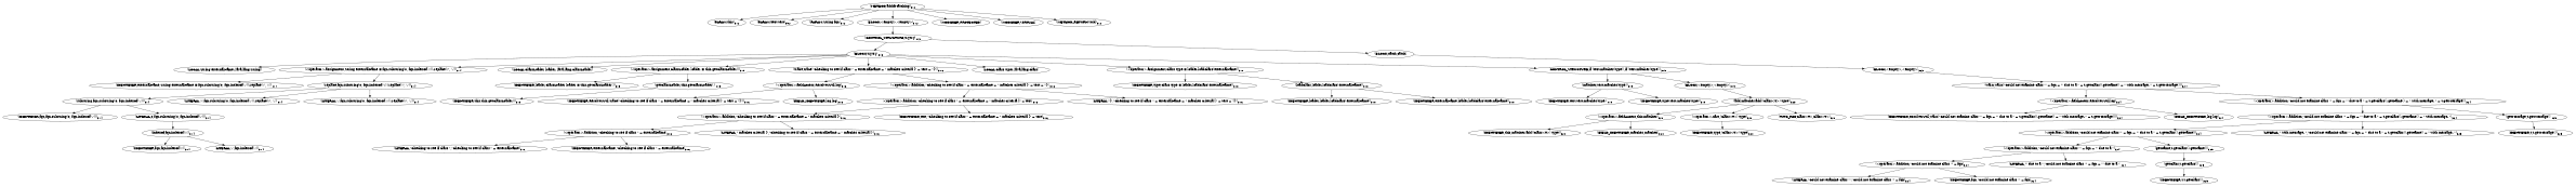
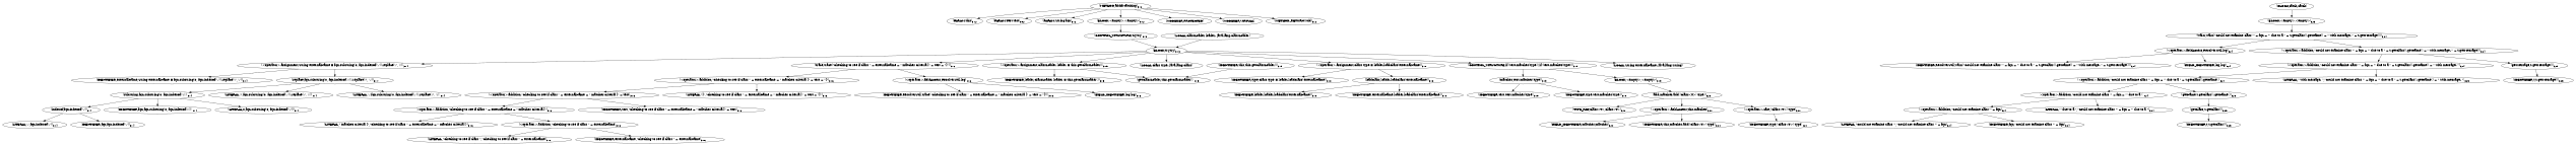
  digraph {
    n1 [label=<(METHOD,addIfMatching)<SUB>312</SUB>>]
    n2 [label=<(PARAM,this)<SUB>312</SUB>>]
    n3 [label=<(PARAM,Test test)<SUB>392</SUB>>]
    n4 [label=<(PARAM,String fqn)<SUB>312</SUB>>]
    n5 [label=<(BLOCK,&lt;empty&gt;,&lt;empty&gt;)<SUB>312</SUB>>]
    n6 [label=<(MODIFIER,PROTECTED)>]
    n7 [label=<(MODIFIER,VIRTUAL)>]
    n8 [label=<(METHOD_RETURN,void)<SUB>312</SUB>>]
    n9 [label=<(CONTROL_STRUCTURE,try,try)<SUB>313</SUB>>]
    n10 [label=<(BLOCK,try,try)<SUB>313</SUB>>]
    n11 [label=<(BLOCK,catch,catch)>]
    n12 [label=<(LOCAL,String externalName: java.lang.String)>]
    n13 [label=<(&lt;operator&gt;.assignment,String externalName = fqn.substring(0, fqn.indexOf('.')).replace('/', '.'))<SUB>314</SUB>>]
    n14 [label=<(LOCAL,ClassLoader loader: java.lang.ClassLoader)>]
    n15 [label=<(&lt;operator&gt;.assignment,ClassLoader loader = this.getClassLoader())<SUB>315</SUB>>]
    n16 [label=<(trace,trace(&quot;Checking to see if class &quot; + externalName + &quot; matches criteria [&quot; + test + &quot;]&quot;))<SUB>316</SUB>>]
    n17 [label=<(LOCAL,Class type: java.lang.Class)>]
    n18 [label=<(&lt;operator&gt;.assignment,Class type = loader.loadClass(externalName))<SUB>318</SUB>>]
    n19 [label=<(CONTROL_STRUCTURE,if (test.matches(type)),if (test.matches(type)))<SUB>319</SUB>>]
    n20 [label=<(BLOCK,&lt;empty&gt;,&lt;empty&gt;)<SUB>323</SUB>>]
    n21 [label=<(IDENTIFIER,externalName,String externalName = fqn.substring(0, fqn.indexOf('.')).replace('/', '.'))<SUB>314</SUB>>]
    n22 [label=<(replace,fqn.substring(0, fqn.indexOf('.')).replace('/', '.'))<SUB>314</SUB>>]
    n23 [label=<(IDENTIFIER,loader,ClassLoader loader = this.getClassLoader())<SUB>315</SUB>>]
    n24 [label=<(getClassLoader,this.getClassLoader())<SUB>315</SUB>>]
    n25 [label=<(&lt;operator&gt;.fieldAccess,ResolverUtil.log)<SUB>316</SUB>>]
    n26 [label=<(&lt;operator&gt;.addition,&quot;Checking to see if class &quot; + externalName + &quot; matches criteria [&quot; + test + &quot;]&quot;)<SUB>316</SUB>>]
    n27 [label=<(IDENTIFIER,type,Class type = loader.loadClass(externalName))<SUB>318</SUB>>]
    n28 [label=<(loadClass,loader.loadClass(externalName))<SUB>318</SUB>>]
    n29 [label=<(matches,test.matches(type))<SUB>319</SUB>>]
    n30 [label=<(BLOCK,&lt;empty&gt;,&lt;empty&gt;)<SUB>319</SUB>>]
    n31 [label=<(substring,fqn.substring(0, fqn.indexOf('.')))<SUB>314</SUB>>]
    n32 [label=<(LITERAL,'/',fqn.substring(0, fqn.indexOf('.')).replace('/', '.'))<SUB>314</SUB>>]
    n33 [label=<(LITERAL,'.',fqn.substring(0, fqn.indexOf('.')).replace('/', '.'))<SUB>314</SUB>>]
    n34 [label=<(IDENTIFIER,fqn,fqn.substring(0, fqn.indexOf('.')))<SUB>314</SUB>>]
    n35 [label=<(LITERAL,0,fqn.substring(0, fqn.indexOf('.')))<SUB>314</SUB>>]
    n36 [label=<(indexOf,fqn.indexOf('.'))<SUB>314</SUB>>]
    n37 [label=<(IDENTIFIER,fqn,fqn.indexOf('.'))<SUB>314</SUB>>]
    n38 [label=<(LITERAL,'.',fqn.indexOf('.'))<SUB>314</SUB>>]
    n39 [label=<(IDENTIFIER,this,this.getClassLoader())<SUB>315</SUB>>]
    n40 [label=<(IDENTIFIER,ResolverUtil,trace(&quot;Checking to see if class &quot; + externalName + &quot; matches criteria [&quot; + test + &quot;]&quot;))<SUB>316</SUB>>]
    n41 [label=<(FIELD_IDENTIFIER,log,log)<SUB>316</SUB>>]
    n42 [label=<(&lt;operator&gt;.addition,&quot;Checking to see if class &quot; + externalName + &quot; matches criteria [&quot; + test)<SUB>316</SUB>>]
    n43 [label=<(LITERAL,&quot;]&quot;,&quot;Checking to see if class &quot; + externalName + &quot; matches criteria [&quot; + test + &quot;]&quot;)<SUB>316</SUB>>]
    n44 [label=<(&lt;operator&gt;.addition,&quot;Checking to see if class &quot; + externalName + &quot; matches criteria [&quot;)<SUB>316</SUB>>]
    n45 [label=<(IDENTIFIER,test,&quot;Checking to see if class &quot; + externalName + &quot; matches criteria [&quot; + test)<SUB>316</SUB>>]
    n46 [label=<(&lt;operator&gt;.addition,&quot;Checking to see if class &quot; + externalName)<SUB>316</SUB>>]
    n47 [label=<(LITERAL,&quot; matches criteria [&quot;,&quot;Checking to see if class &quot; + externalName + &quot; matches criteria [&quot;)<SUB>316</SUB>>]
    n48 [label=<(LITERAL,&quot;Checking to see if class &quot;,&quot;Checking to see if class &quot; + externalName)<SUB>316</SUB>>]
    n49 [label=<(IDENTIFIER,externalName,&quot;Checking to see if class &quot; + externalName)<SUB>316</SUB>>]
    n50 [label=<(IDENTIFIER,loader,loader.loadClass(externalName))<SUB>318</SUB>>]
    n51 [label=<(IDENTIFIER,externalName,loader.loadClass(externalName))<SUB>318</SUB>>]
    n52 [label=<(IDENTIFIER,test,test.matches(type))<SUB>319</SUB>>]
    n53 [label=<(IDENTIFIER,type,test.matches(type))<SUB>319</SUB>>]
    n54 [label=<(add,matches.add((Class&lt;T&gt;) type))<SUB>323</SUB>>]
    n55 [label=<(&lt;operator&gt;.fieldAccess,this.matches)<SUB>320</SUB>>]
    n56 [label=<(&lt;operator&gt;.cast,(Class&lt;T&gt;) type)<SUB>320</SUB>>]
    n57 [label=<(TYPE_REF,Class&lt;T&gt;,Class&lt;T&gt;)<SUB>320</SUB>>]
    n58 [label=<(IDENTIFIER,this,matches.add((Class&lt;T&gt;) type))<SUB>320</SUB>>]
    n59 [label=<(FIELD_IDENTIFIER,matches,matches)<SUB>320</SUB>>]
    n60 [label=<(IDENTIFIER,type,(Class&lt;T&gt;) type)<SUB>320</SUB>>]
    n61 [label=<(warn,warn(&quot;Could not examine class '&quot; + fqn + &quot;' due to a &quot; + t.getClass().getName() + &quot; with message: &quot; + t.getMessage()))<SUB>324</SUB>>]
    n62 [label=<(&lt;operator&gt;.fieldAccess,ResolverUtil.log)<SUB>324</SUB>>]
    n63 [label=<(&lt;operator&gt;.addition,&quot;Could not examine class '&quot; + fqn + &quot;' due to a &quot; + t.getClass().getName() + &quot; with message: &quot; + t.getMessage())<SUB>324</SUB>>]
    n64 [label=<(IDENTIFIER,ResolverUtil,warn(&quot;Could not examine class '&quot; + fqn + &quot;' due to a &quot; + t.getClass().getName() + &quot; with message: &quot; + t.getMessage()))<SUB>324</SUB>>]
    n65 [label=<(FIELD_IDENTIFIER,log,log)<SUB>324</SUB>>]
    n66 [label=<(&lt;operator&gt;.addition,&quot;Could not examine class '&quot; + fqn + &quot;' due to a &quot; + t.getClass().getName() + &quot; with message: &quot;)<SUB>324</SUB>>]
    n67 [label=<(getMessage,t.getMessage())<SUB>325</SUB>>]
    n68 [label=<(&lt;operator&gt;.addition,&quot;Could not examine class '&quot; + fqn + &quot;' due to a &quot; + t.getClass().getName())<SUB>324</SUB>>]
    n69 [label=<(LITERAL,&quot; with message: &quot;,&quot;Could not examine class '&quot; + fqn + &quot;' due to a &quot; + t.getClass().getName() + &quot; with message: &quot;)<SUB>325</SUB>>]
    n70 [label=<(IDENTIFIER,t,t.getMessage())<SUB>325</SUB>>]
    n71 [label=<(&lt;operator&gt;.addition,&quot;Could not examine class '&quot; + fqn + &quot;' due to a &quot;)<SUB>324</SUB>>]
    n72 [label=<(getName,t.getClass().getName())<SUB>325</SUB>>]
    n73 [label=<(&lt;operator&gt;.addition,&quot;Could not examine class '&quot; + fqn)<SUB>324</SUB>>]
    n74 [label=<(LITERAL,&quot;' due to a &quot;,&quot;Could not examine class '&quot; + fqn + &quot;' due to a &quot;)<SUB>324</SUB>>]
    n75 [label=<(getClass,t.getClass())<SUB>325</SUB>>]
    n76 [label=<(LITERAL,&quot;Could not examine class '&quot;,&quot;Could not examine class '&quot; + fqn)<SUB>324</SUB>>]
    n77 [label=<(IDENTIFIER,fqn,&quot;Could not examine class '&quot; + fqn)<SUB>324</SUB>>]
    n78 [label=<(IDENTIFIER,t,t.getClass())<SUB>325</SUB>>]
    n1 -> n2
    n1 -> n3
    n1 -> n4
    n1 -> n5
    n1 -> n6
    n1 -> n7
    n1 -> n8
    n5 -> n9
    n9 -> n10
-   n9 -> n11
    n10 -> n12
    n10 -> n13
-   n10 -> n14
+   n14 -> n10
    n10 -> n15
    n10 -> n16
    n10 -> n17
    n10 -> n18
    n10 -> n19
    n11 -> n20
    n13 -> n21
    n13 -> n22
    n15 -> n23
    n15 -> n24
    n16 -> n25
    n16 -> n26
    n18 -> n27
    n18 -> n28
    n19 -> n29
    n19 -> n30
    n20 -> n61
    n22 -> n31
    n22 -> n32
    n22 -> n33
-   n24 -> n39
+   n39 -> n24
    n25 -> n40
    n25 -> n41
    n26 -> n42
    n26 -> n43
    n28 -> n50
    n28 -> n51
    n29 -> n52
    n29 -> n53
    n30 -> n54
    n31 -> n34
    n31 -> n35
-   n35 -> n36
+   n31 -> n36
    n36 -> n37
    n36 -> n38
    n42 -> n44
    n42 -> n45
    n44 -> n46
    n44 -> n47
    n46 -> n48
    n46 -> n49
    n54 -> n55
    n54 -> n56
    n54 -> n57
    n55 -> n58
    n55 -> n59
    n56 -> n60
    n61 -> n62
    n61 -> n63
    n62 -> n64
    n62 -> n65
    n63 -> n66
    n63 -> n67
    n66 -> n68
    n66 -> n69
    n67 -> n70
    n68 -> n71
    n68 -> n72
    n71 -> n73
    n71 -> n74
    n72 -> n75
    n73 -> n76
    n73 -> n77
    n75 -> n78
  }
